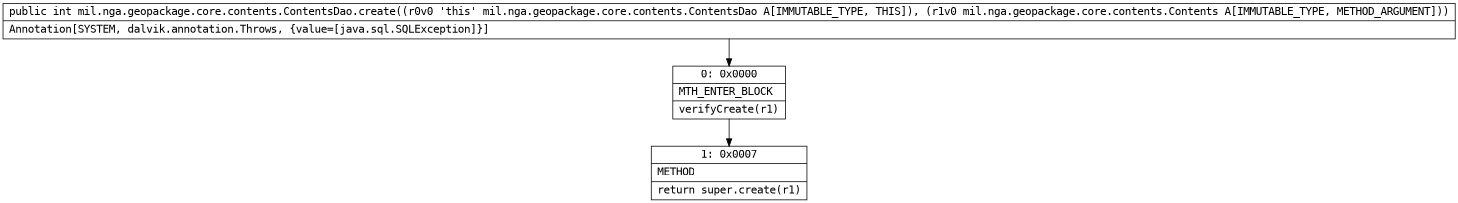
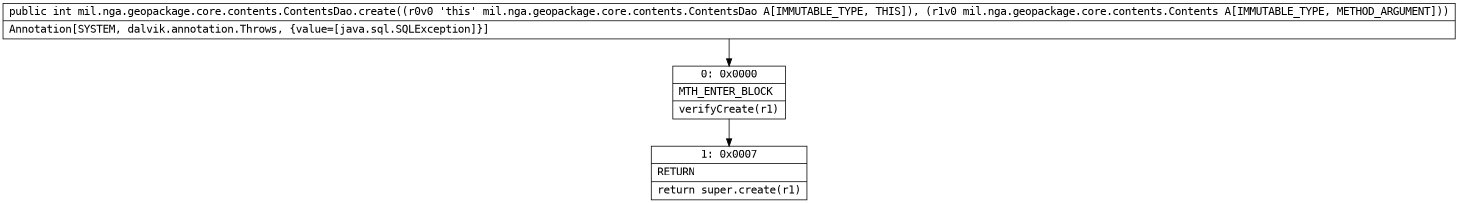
  digraph {
    fontname="DejaVu Sans Mono"
    node [shape=record fontname="DejaVu Sans Mono"]
    edge [fontname="DejaVu Sans Mono"]
    n1 [label="{0\:\ 0x0000|MTH_ENTER_BLOCK\l|verifyCreate(r1)\l}"]
-   n2 [label="{1\:\ 0x0007|METHOD\l|return super.create(r1)\l}"]
+   n2 [label="{1\:\ 0x0007|RETURN\l|return super.create(r1)\l}"]
    n3 [label="{public int mil.nga.geopackage.core.contents.ContentsDao.create((r0v0 'this' mil.nga.geopackage.core.contents.ContentsDao A[IMMUTABLE_TYPE, THIS]), (r1v0 mil.nga.geopackage.core.contents.Contents A[IMMUTABLE_TYPE, METHOD_ARGUMENT]))  | Annotation[SYSTEM, dalvik.annotation.Throws, \{value=[java.sql.SQLException]\}]\l}"]
    n1 -> n2
    n3 -> n1
  }
